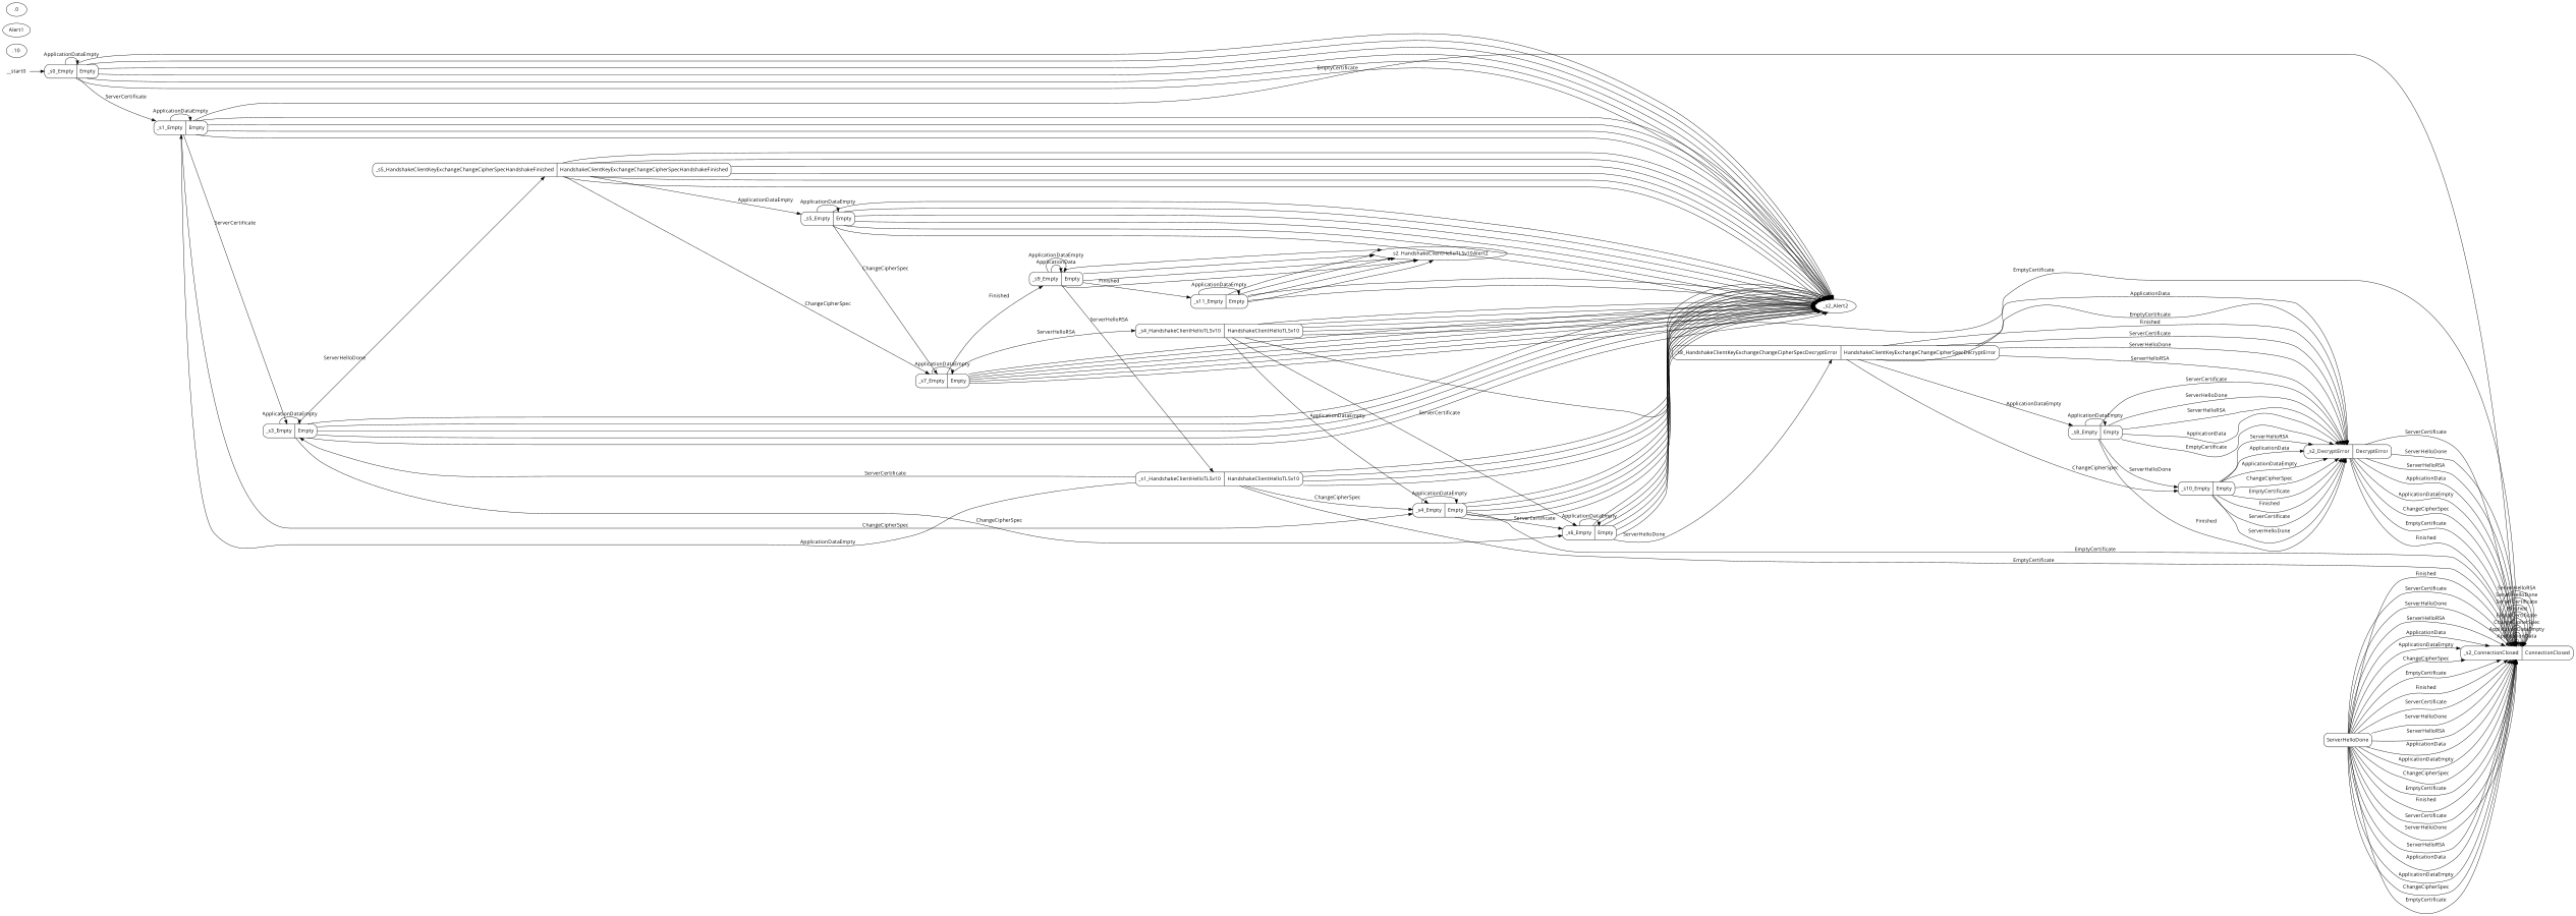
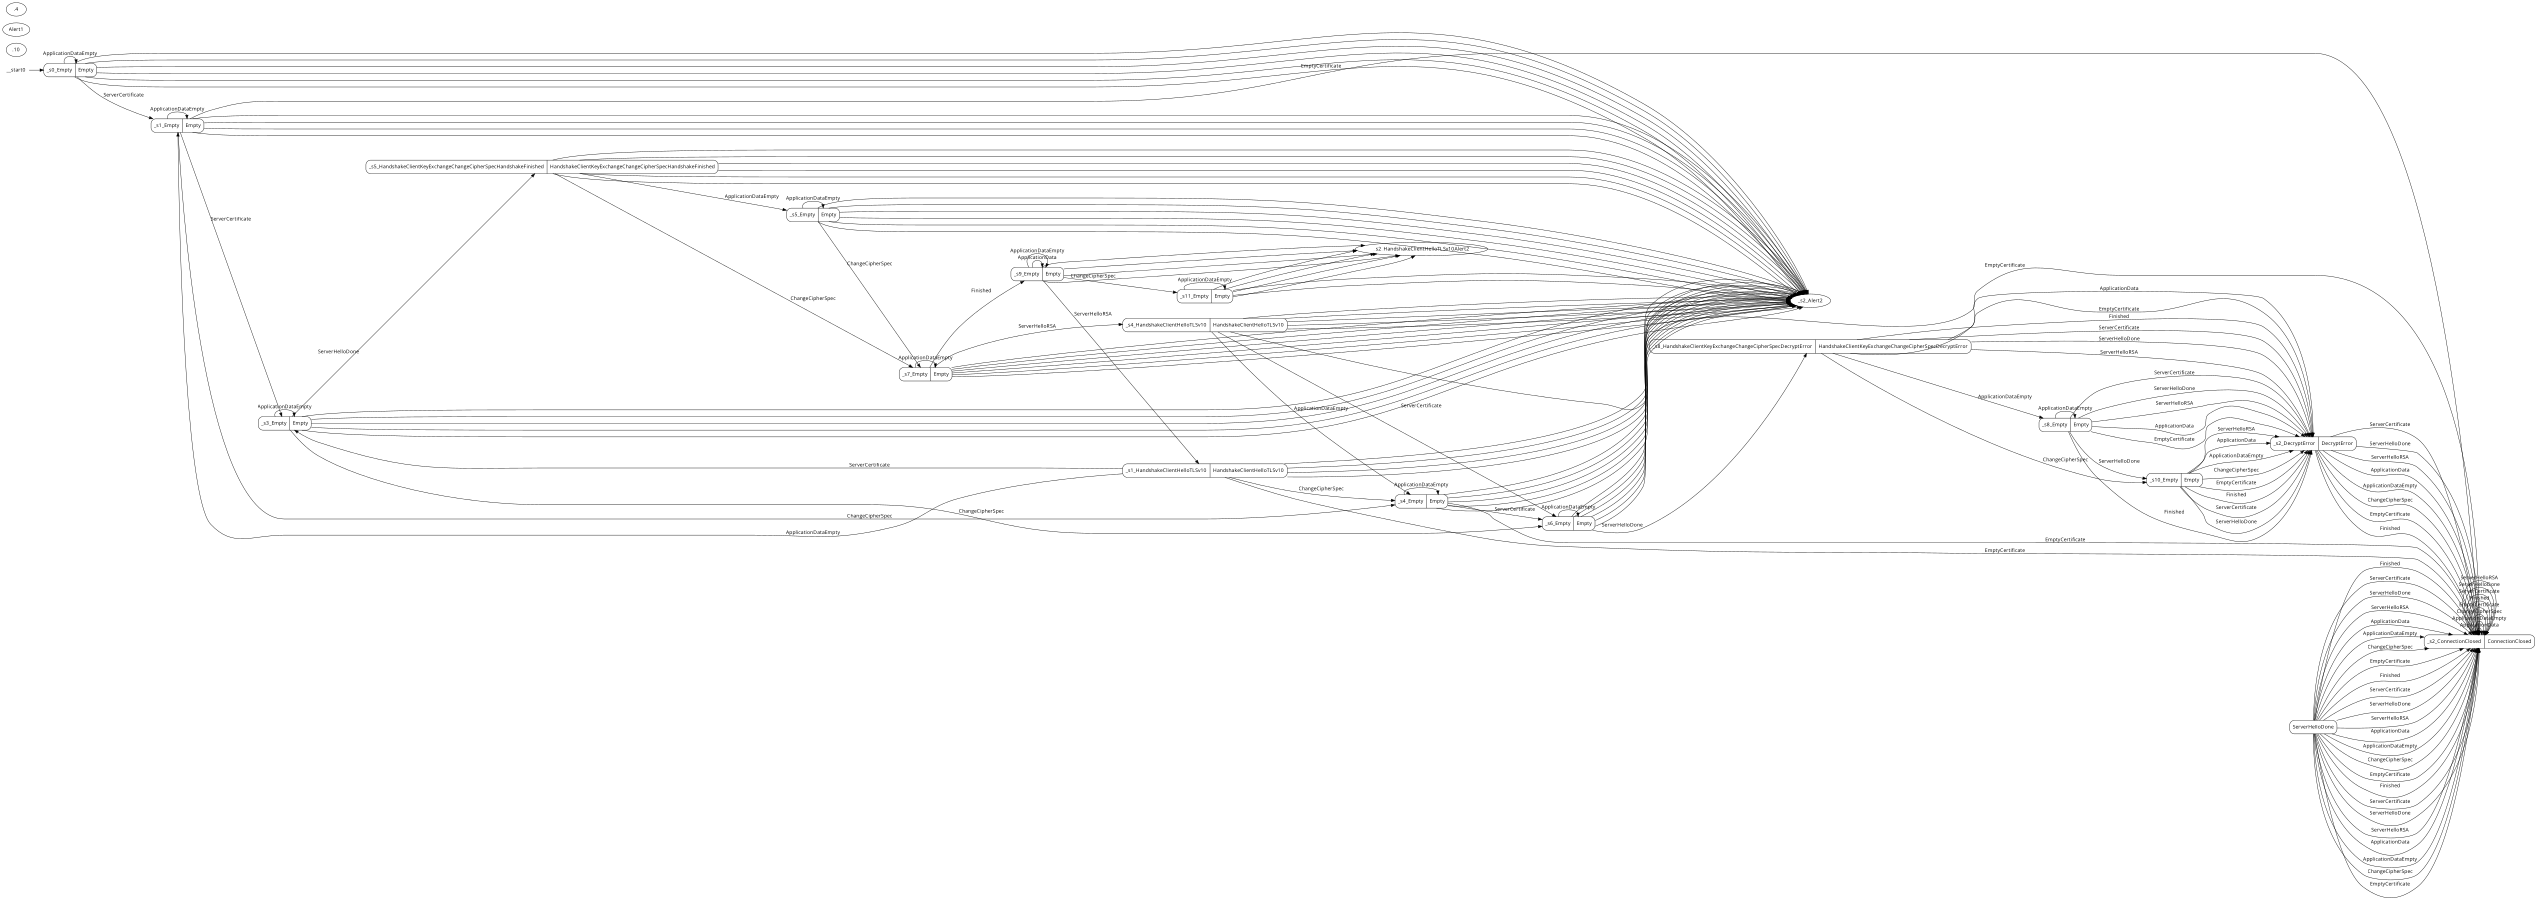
  digraph {
    fontname="Open Sans"
    rankdir=LR
    node [fontname="Open Sans" shape=record style=rounded]
    edge [fontname="Open Sans"]
    __start0 [shape=none style=""]
    n2 [label="{ _s0_Empty | Empty }"]
    n3 [label="{ _s1_Empty | Empty }"]
    _s2_Alert2 [shape="" style=""]
    n5 [label="{ _s2_ConnectionClosed | ConnectionClosed }"]
    n6 [label="{ _s3_Empty | Empty }"]
    n7 [label="{ _s4_Empty | Empty }"]
    n8 [label="{ _s10_Empty | Empty }"]
    n9 [label="{ _s2_DecryptError | DecryptError }"]
    n10 [label="{ _s11_Empty | Empty }"]
    _s2_HandshakeClientHelloTLSv10Alert2 [shape="" style=""]
    n12 [label="{ _s4_HandshakeClientHelloTLSv10 | HandshakeClientHelloTLSv10 }"]
    n13 [label="{ _s6_Empty | Empty }"]
    n14 [label="{ _s5_HandshakeClientKeyExchangeChangeCipherSpecHandshakeFinished | HandshakeClientKeyExchangeChangeCipherSpecHandshakeFinished }"]
    n15 [label="{ _s1_HandshakeClientHelloTLSv10 | HandshakeClientHelloTLSv10 }"]
    .10 [shape="" style=""]
    Alert1 [shape="" style=""]
-   .0 [shape="" style=""]
+   .0 [label=.4 shape="" style=""]
    n19 [label=ServerHelloDone]
    n20 [label="{ _s5_Empty | Empty }"]
    n21 [label="{ _s7_Empty | Empty }"]
    n22 [label="{ _s8_HandshakeClientKeyExchangeChangeCipherSpecDecryptError | HandshakeClientKeyExchangeChangeCipherSpecDecryptError }"]
    n23 [label="{ _s9_Empty | Empty }"]
    n24 [label="{ _s8_Empty | Empty }"]
    __start0 -> n2
    n2 -> n2 [label=ApplicationDataEmpty]
    n2 -> n3 [label=ServerCertificate]
    n2 -> _s2_Alert2
    n2 -> _s2_Alert2
    n2 -> _s2_Alert2
    n2 -> _s2_Alert2
    n2 -> _s2_Alert2
    n2 -> _s2_Alert2
    n3 -> n3 [label=ApplicationDataEmpty]
    n3 -> _s2_Alert2
    n3 -> _s2_Alert2
    n3 -> _s2_Alert2
    n3 -> _s2_Alert2
    n3 -> n5 [label=EmptyCertificate]
    n3 -> n6 [label=ServerCertificate]
    n3 -> n7 [label=ChangeCipherSpec]
    n5 -> n5 [label=ApplicationData]
    n5 -> n5 [label=ApplicationDataEmpty]
    n5 -> n5 [label=ChangeCipherSpec]
    n5 -> n5 [label=EmptyCertificate]
    n5 -> n5 [label=Finished]
    n5 -> n5 [label=ServerCertificate]
    n5 -> n5 [label=ServerHelloDone]
    n5 -> n5 [label=ServerHelloRSA]
    n6 -> _s2_Alert2
    n6 -> _s2_Alert2
    n6 -> _s2_Alert2
    n6 -> _s2_Alert2
    n6 -> _s2_Alert2
    n6 -> n6 [label=ApplicationDataEmpty]
    n6 -> n13 [label=ChangeCipherSpec]
    n6 -> n14 [label=ServerHelloDone]
    n7 -> _s2_Alert2
    n7 -> _s2_Alert2
    n7 -> _s2_Alert2
    n7 -> _s2_Alert2
    n7 -> _s2_Alert2
    n7 -> n5 [label=EmptyCertificate]
    n7 -> n7 [label=ApplicationDataEmpty]
    n7 -> n13 [label=ServerCertificate]
    n8 -> n9 [label=ApplicationData]
    n8 -> n9 [label=ApplicationDataEmpty]
    n8 -> n9 [label=ChangeCipherSpec]
    n8 -> n9 [label=EmptyCertificate]
    n8 -> n9 [label=Finished]
    n8 -> n9 [label=ServerCertificate]
    n8 -> n9 [label=ServerHelloDone]
    n8 -> n9 [label=ServerHelloRSA]
    n9 -> n5 [label=ApplicationData]
    n9 -> n5 [label=ApplicationDataEmpty]
    n9 -> n5 [label=ChangeCipherSpec]
    n9 -> n5 [label=EmptyCertificate]
    n9 -> n5 [label=Finished]
    n9 -> n5 [label=ServerCertificate]
    n9 -> n5 [label=ServerHelloDone]
    n9 -> n5 [label=ServerHelloRSA]
    n10 -> _s2_Alert2
    n10 -> _s2_Alert2
    n10 -> n10 [label=ApplicationDataEmpty]
    n10 -> _s2_HandshakeClientHelloTLSv10Alert2
    n10 -> _s2_HandshakeClientHelloTLSv10Alert2
    n10 -> _s2_HandshakeClientHelloTLSv10Alert2
    n10 -> _s2_HandshakeClientHelloTLSv10Alert2
    n12 -> _s2_Alert2
    n12 -> _s2_Alert2
    n12 -> _s2_Alert2
    n12 -> _s2_Alert2
    n12 -> _s2_Alert2
    n12 -> n5 [label=EmptyCertificate]
    n12 -> n7 [label=ApplicationDataEmpty]
    n12 -> n13 [label=ServerCertificate]
    n13 -> _s2_Alert2
    n13 -> _s2_Alert2
    n13 -> _s2_Alert2
    n13 -> _s2_Alert2
    n13 -> _s2_Alert2
    n13 -> _s2_Alert2
    n13 -> n13 [label=ApplicationDataEmpty]
    n13 -> n22 [label=ServerHelloDone]
    n14 -> _s2_Alert2
    n14 -> _s2_Alert2
    n14 -> _s2_Alert2
    n14 -> _s2_Alert2
    n14 -> _s2_Alert2
    n14 -> _s2_Alert2
    n14 -> n20 [label=ApplicationDataEmpty]
    n14 -> n21 [label=ChangeCipherSpec]
    n15 -> n3 [label=ApplicationDataEmpty]
    n15 -> _s2_Alert2
    n15 -> _s2_Alert2
    n15 -> _s2_Alert2
    n15 -> _s2_Alert2
    n15 -> n5 [label=EmptyCertificate]
    n15 -> n6 [label=ServerCertificate]
    n15 -> n7 [label=ChangeCipherSpec]
    n19 -> n5 [label=ApplicationData]
    n19 -> n5 [label=ApplicationDataEmpty]
    n19 -> n5 [label=ChangeCipherSpec]
    n19 -> n5 [label=EmptyCertificate]
    n19 -> n5 [label=Finished]
    n19 -> n5 [label=ServerCertificate]
    n19 -> n5 [label=ServerHelloDone]
    n19 -> n5 [label=ServerHelloRSA]
    n19 -> n5 [label=ApplicationData]
    n19 -> n5 [label=ApplicationDataEmpty]
    n19 -> n5 [label=ChangeCipherSpec]
    n19 -> n5 [label=EmptyCertificate]
    n19 -> n5 [label=Finished]
    n19 -> n5 [label=ServerCertificate]
    n19 -> n5 [label=ServerHelloDone]
    n19 -> n5 [label=ServerHelloRSA]
    n19 -> n5 [label=ApplicationData]
    n19 -> n5 [label=ApplicationDataEmpty]
    n19 -> n5 [label=ChangeCipherSpec]
    n19 -> n5 [label=EmptyCertificate]
    n19 -> n5 [label=Finished]
    n19 -> n5 [label=ServerCertificate]
    n19 -> n5 [label=ServerHelloDone]
    n19 -> n5 [label=ServerHelloRSA]
    n20 -> _s2_Alert2
    n20 -> _s2_Alert2
    n20 -> _s2_Alert2
    n20 -> _s2_Alert2
    n20 -> _s2_Alert2
    n20 -> _s2_Alert2
    n20 -> n20 [label=ApplicationDataEmpty]
    n20 -> n21 [label=ChangeCipherSpec]
    n21 -> _s2_Alert2
    n21 -> _s2_Alert2
    n21 -> _s2_Alert2
    n21 -> _s2_Alert2
    n21 -> _s2_Alert2
    n21 -> _s2_Alert2
    n21 -> n12 [label=ServerHelloRSA]
    n21 -> n21 [label=ApplicationDataEmpty]
    n21 -> n23 [label=Finished]
    n22 -> n8 [label=ChangeCipherSpec]
    n22 -> n9 [label=ApplicationData]
    n22 -> n9 [label=EmptyCertificate]
    n22 -> n9 [label=Finished]
    n22 -> n9 [label=ServerCertificate]
    n22 -> n9 [label=ServerHelloDone]
    n22 -> n9 [label=ServerHelloRSA]
    n22 -> n24 [label=ApplicationDataEmpty]
-   n23 -> n10 [label=Finished]
+   n23 -> n10 [label=ChangeCipherSpec]
    n23 -> _s2_HandshakeClientHelloTLSv10Alert2
    n23 -> _s2_HandshakeClientHelloTLSv10Alert2
    n23 -> _s2_HandshakeClientHelloTLSv10Alert2
    n23 -> _s2_HandshakeClientHelloTLSv10Alert2
    n23 -> n15 [label=ServerHelloRSA]
    n23 -> n23 [label=ApplicationData]
    n23 -> n23 [label=ApplicationDataEmpty]
    n24 -> n8 [label=ServerHelloDone]
    n24 -> n9 [label=ApplicationData]
    n24 -> n9 [label=EmptyCertificate]
    n24 -> n9 [label=Finished]
    n24 -> n9 [label=ServerCertificate]
    n24 -> n9 [label=ServerHelloDone]
    n24 -> n9 [label=ServerHelloRSA]
    n24 -> n24 [label=ApplicationDataEmpty]
  }
